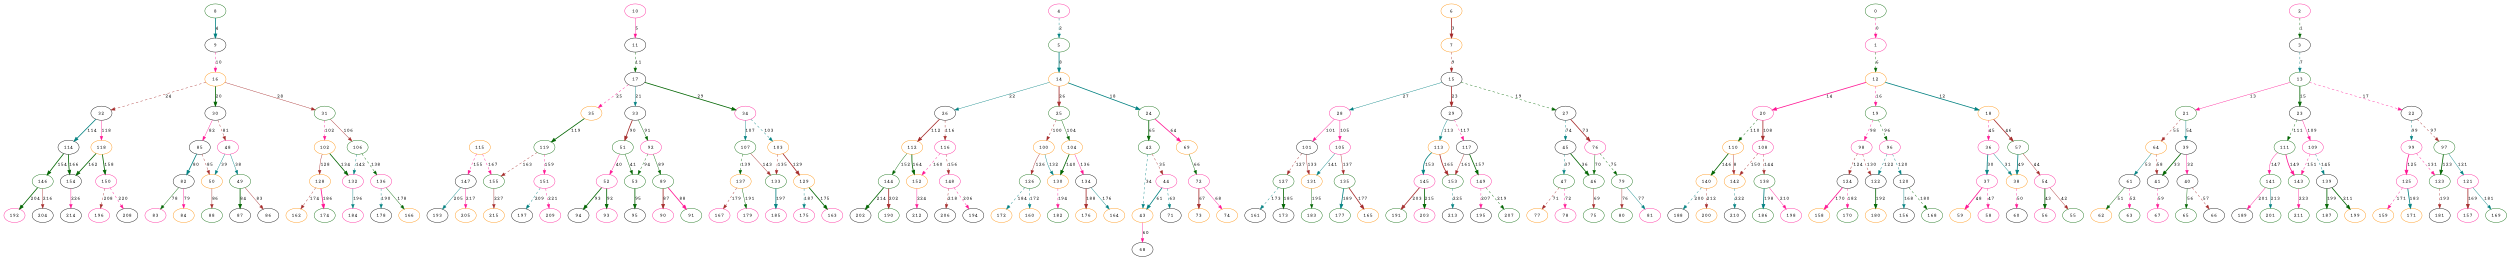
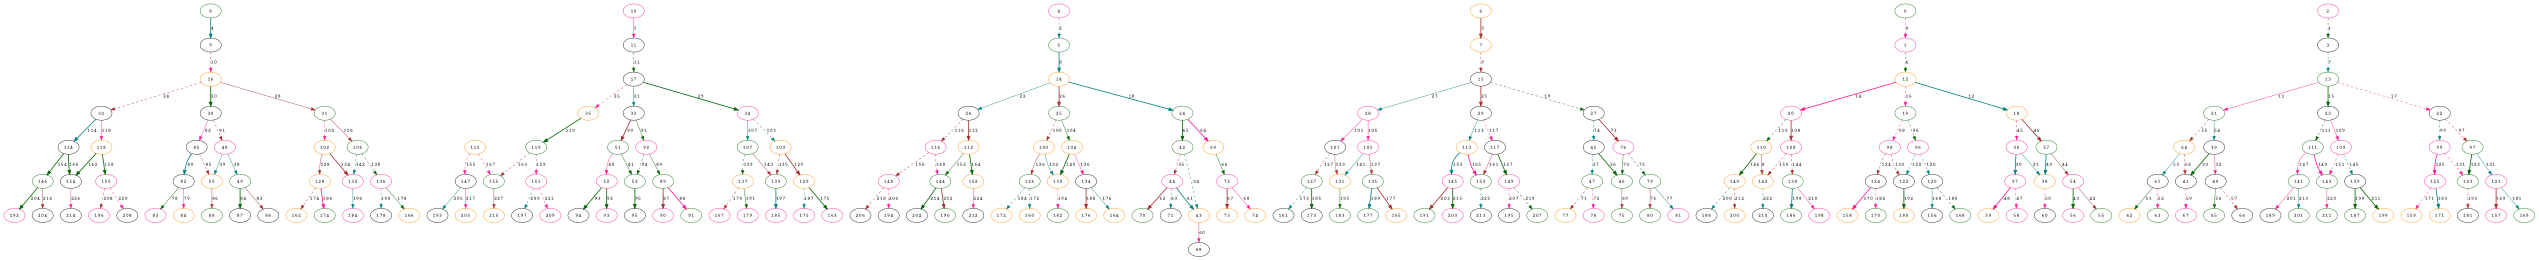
  digraph {
    fontname="Courier Prime"
    node [color=black fontname="Courier Prime"]
    edge [color=brown fontname="Courier Prime" style=dashed]
    204
    146 [color=darkgreen]
    192 [color=deeppink]
    147
    205 [color=darkorange]
    193
    202
    144 [color=darkgreen]
    190 [color=darkgreen]
    145 [color=deeppink]
    203 [color=deeppink]
    191 [color=darkgreen]
    140 [color=darkorange]
    200 [color=darkorange]
    188
    141 [color=darkgreen]
    201 [color=darkgreen]
    189
    198 [color=deeppink]
    138 [color=darkgreen]
    186 [color=darkgreen]
    139
    199 [color=darkorange]
    187 [color=darkgreen]
    113 [color=darkorange]
    153 [color=darkgreen]
    213
    148 [color=deeppink]
    206
    194
    149 [color=deeppink]
    207 [color=darkgreen]
    195
    101
    131 [color=darkorange]
    127 [color=darkgreen]
    183 [color=darkgreen]
    161
    173
    100 [color=darkorange]
    130 [color=darkorange]
    126 [color=darkgreen]
    182 [color=darkgreen]
    160 [color=darkorange]
    172 [color=darkorange]
    99 [color=deeppink]
    123 [color=darkgreen]
    125 [color=deeppink]
    181
    159 [color=darkorange]
    171 [color=darkorange]
    98 [color=deeppink]
    122
    124
    180 [color=darkorange]
    158 [color=darkorange]
    170 [color=darkgreen]
    105 [color=deeppink]
    135 [color=darkgreen]
    165 [color=darkorange]
    177 [color=darkgreen]
    104 [color=darkorange]
    134
    164 [color=darkorange]
    176 [color=darkorange]
    103 [color=darkorange]
    133 [color=darkgreen]
    129 [color=darkorange]
    185 [color=deeppink]
    163 [color=deeppink]
    175 [color=deeppink]
    102 [color=darkorange]
    132 [color=deeppink]
    128 [color=darkorange]
    184 [color=deeppink]
    162 [color=darkorange]
    174 [color=darkgreen]
    107 [color=darkgreen]
    137 [color=darkorange]
    167 [color=deeppink]
    179 [color=deeppink]
    106 [color=darkgreen]
    136 [color=deeppink]
    166 [color=darkorange]
    178
    114
    154
    214
    16 [color=darkorange]
    32
    30
    31 [color=darkgreen]
    118 [color=darkorange]
    85
    48 [color=deeppink]
    150 [color=deeppink]
    17
    35 [color=darkorange]
    33
    34 [color=deeppink]
    119 [color=darkgreen]
    92 [color=deeppink]
    51 [color=darkgreen]
    155 [color=darkgreen]
    151 [color=deeppink]
    115 [color=darkorange]
    14 [color=darkorange]
    25 [color=darkgreen]
    26
    24 [color=darkgreen]
    116 [color=deeppink]
    112 [color=darkorange]
    42 [color=darkgreen]
    69 [color=darkorange]
    15
    28 [color=deeppink]
    29
    27
    117
    45
    76 [color=deeppink]
    82
    50 [color=darkorange]
    49 [color=darkgreen]
    89 [color=darkgreen]
    53 [color=darkgreen]
    52 [color=deeppink]
    152 [color=darkorange]
    212
    1 [color=deeppink]
    0 [color=darkgreen]
    12 [color=darkorange]
    20 [color=deeppink]
    19 [color=darkgreen]
    18 [color=darkorange]
    9
    8 [color=darkgreen]
    5 [color=darkgreen]
    215 [color=darkorange]
    209 [color=deeppink]
    197
    96 [color=deeppink]
    120
    168 [color=darkgreen]
    156
    97 [color=darkgreen]
    121 [color=deeppink]
    169 [color=darkgreen]
    157 [color=deeppink]
    208
    196 [color=deeppink]
    41
    67 [color=deeppink]
    64 [color=darkorange]
    61
    62 [color=darkorange]
    63 [color=darkgreen]
    21 [color=darkgreen]
    39
    40
    66
    65 [color=darkgreen]
    38 [color=darkorange]
    60
    91 [color=darkgreen]
    90 [color=deeppink]
    95
    23
    111 [color=darkgreen]
    109 [color=deeppink]
    143 [color=darkgreen]
    211 [color=darkgreen]
    110 [color=darkorange]
    108 [color=deeppink]
    142 [color=darkorange]
    210
    84 [color=darkorange]
    83 [color=deeppink]
    88 [color=darkgreen]
    86
    87
    6 [color=darkorange]
    7 [color=darkorange]
    3
    13 [color=darkgreen]
    22
    36 [color=deeppink]
    37 [color=deeppink]
    59 [color=darkorange]
    58 [color=deeppink]
    47 [color=darkgreen]
    46 [color=darkgreen]
    78 [color=deeppink]
    77 [color=darkorange]
    75 [color=darkgreen]
    44 [color=deeppink]
    43 [color=darkorange]
+   70 [color=darkgreen]
    71
    68
    72 [color=deeppink]
    73 [color=darkorange]
    74 [color=darkorange]
    4 [color=deeppink]
    57 [color=darkgreen]
    94
    93 [color=deeppink]
    11
    54 [color=deeppink]
    79 [color=darkgreen]
    55 [color=darkgreen]
    56 [color=deeppink]
    2 [color=deeppink]
    10 [color=deeppink]
    81 [color=deeppink]
    80 [color=darkgreen]
    146 -> 204 [label=216 style=solid]
    146 -> 192 [color=darkgreen label=204 style=bold]
    147 -> 205 [color=deeppink label=217 style=solid]
    147 -> 193 [color=teal label=205 style=solid]
    144 -> 202 [color=darkgreen label=214 style=bold]
    144 -> 190 [label=202 style=bold]
    145 -> 203 [color=darkgreen label=215 style=bold]
    145 -> 191 [label=203 style=bold]
    140 -> 200 [label=212]
    140 -> 188 [color=teal label=200]
    141 -> 201 [color=teal label=213 style=solid]
    141 -> 189 [color=deeppink label=201 style=solid]
    138 -> 198 [color=deeppink label=210 style=solid]
    138 -> 186 [color=teal label=198 style=bold]
    139 -> 199 [color=darkgreen label=211 style=bold]
    139 -> 187 [color=darkgreen label=199 style=bold]
    113 -> 145 [color=teal label=153 style=bold]
-   113 -> 153 [label=165 style=bold]
+   113 -> 153 [color=deeppink label=165 style=bold]
    153 -> 213 [color=teal label=225]
    148 -> 206 [label=218]
    148 -> 194 [color=deeppink label=206]
    149 -> 207 [color=darkgreen label=219]
    149 -> 195 [color=deeppink label=207]
    101 -> 131 [label=133 style=solid]
    101 -> 127 [label=127]
    131 -> 183 [color=darkgreen label=195 style=solid]
    127 -> 161 [color=teal label=173]
    127 -> 173 [color=darkgreen label=185 style=bold]
    100 -> 130 [color=teal label=132 style=solid]
    100 -> 126 [label=126 style=solid]
    130 -> 182 [color=deeppink label=194]
    126 -> 160 [color=teal label=172]
    126 -> 172 [color=teal label=184]
    99 -> 123 [color=deeppink label=131]
    99 -> 125 [color=deeppink label=125 style=bold]
    123 -> 181 [label=193]
    125 -> 159 [color=deeppink label=171]
    125 -> 171 [color=teal label=183 style=bold]
    98 -> 122 [label=130]
    98 -> 124 [label=124]
    122 -> 180 [color=darkgreen label=192 style=bold]
    124 -> 158 [color=deeppink label=170 style=bold]
    124 -> 170 [color=deeppink label=182]
    105 -> 131 [color=teal label=141 style=solid]
    105 -> 135 [label=137 style=solid]
    135 -> 165 [label=177 style=bold]
    135 -> 177 [color=teal label=189 style=bold]
    104 -> 130 [color=darkgreen label=140 style=bold]
    104 -> 134 [color=deeppink label=136 style=solid]
    134 -> 164 [color=teal label=176 style=solid]
    134 -> 176 [label=188 style=bold]
    103 -> 133 [label=135]
    103 -> 129 [label=129 style=bold]
    133 -> 185 [color=teal label=197 style=bold]
    129 -> 163 [color=darkgreen label=175 style=bold]
    129 -> 175 [color=teal label=187]
-   102 -> 132 [color=darkgreen label=134 style=bold]
+   102 -> 132 [label=134 style=bold]
    102 -> 128 [label=128 style=solid]
    132 -> 184 [color=teal label=196 style=solid]
    128 -> 162 [label=174]
    128 -> 174 [color=deeppink label=186 style=bold]
    107 -> 133 [label=143 style=solid]
    107 -> 137 [color=darkgreen label=139]
    137 -> 167 [label=179]
    137 -> 179 [color=darkgreen label=191 style=solid]
    106 -> 132 [color=teal label=142]
    106 -> 136 [color=darkgreen label=138]
    136 -> 166 [color=darkgreen label=178 style=solid]
    136 -> 178 [color=teal label=190]
    114 -> 146 [color=darkgreen label=154 style=bold]
    114 -> 154 [color=darkgreen label=166 style=bold]
    154 -> 214 [color=deeppink label=226 style=solid]
    16 -> 32 [label=24]
    16 -> 30 [color=darkgreen label=20 style=bold]
    16 -> 31 [label=28 style=solid]
    32 -> 114 [color=teal label=114 style=bold]
    32 -> 118 [color=deeppink label=118 style=solid]
    30 -> 85 [color=deeppink label=82 style=solid]
    30 -> 48 [label=81]
    31 -> 102 [color=deeppink label=102]
    31 -> 106 [label=106 style=solid]
    118 -> 154 [color=darkgreen label=162 style=bold]
    118 -> 150 [color=darkgreen label=158 style=bold]
    85 -> 82 [color=teal label=80 style=bold]
    85 -> 50 [label=85]
    48 -> 50 [color=teal label=39 style=solid]
    48 -> 49 [color=teal label=38 style=solid]
    150 -> 208 [color=deeppink label=220]
    150 -> 196 [label=208]
    17 -> 35 [color=deeppink label=25]
    17 -> 33 [color=teal label=21 style=solid]
    17 -> 34 [color=darkgreen label=29 style=bold]
    35 -> 119 [color=darkgreen label=119 style=bold]
    33 -> 92 [color=darkgreen label=91 style=solid]
    33 -> 51 [label=90 style=bold]
    34 -> 103 [color=teal label=103]
    34 -> 107 [color=teal label=107 style=solid]
    119 -> 155 [label=163]
    119 -> 151 [color=deeppink label=159]
    92 -> 89 [color=darkgreen label=89 style=solid]
    92 -> 53 [color=darkgreen label=94]
    51 -> 53 [color=darkgreen label=41 style=solid]
    51 -> 52 [color=deeppink label=40 style=solid]
    155 -> 215 [label=227 style=solid]
    151 -> 209 [color=deeppink label=221]
    151 -> 197 [color=teal label=209]
    115 -> 147 [color=deeppink label=155]
    115 -> 155 [color=deeppink label=167]
    14 -> 25 [label=26 style=bold]
    14 -> 26 [color=teal label=22 style=solid]
    14 -> 24 [color=teal label=18 style=bold]
    25 -> 100 [label=100]
    25 -> 104 [color=darkgreen label=104 style=solid]
    26 -> 116 [label=116]
    26 -> 112 [label=112 style=bold]
    24 -> 42 [color=darkgreen label=65 style=bold]
    24 -> 69 [color=deeppink label=64 style=bold]
    116 -> 148 [label=156]
-   116 -> 152 [color=deeppink label=160]
+   116 -> 144 [color=deeppink label=160]
    112 -> 144 [color=darkgreen label=152 style=solid]
    112 -> 152 [color=darkgreen label=164 style=bold]
    42 -> 44 [label=35]
    42 -> 43 [color=teal label=34]
    69 -> 72 [color=darkgreen label=66 style=solid]
    15 -> 28 [color=teal label=27 style=solid]
    15 -> 29 [label=23 style=bold]
    15 -> 27 [color=darkgreen label=19]
    28 -> 101 [color=deeppink label=101 style=solid]
    28 -> 105 [color=deeppink label=105 style=solid]
    29 -> 113 [color=teal label=113 style=solid]
    29 -> 117 [color=deeppink label=117]
    27 -> 45 [color=teal label=74]
    27 -> 76 [label=73 style=bold]
    117 -> 153 [label=161 style=solid]
    117 -> 149 [color=darkgreen label=157 style=bold]
    45 -> 47 [color=teal label=37]
    45 -> 46 [color=darkgreen label=36 style=bold]
    76 -> 46 [color=darkgreen label=70 style=solid]
    76 -> 79 [color=darkgreen label=75]
    82 -> 84 [color=deeppink label=79 style=solid]
    82 -> 83 [color=darkgreen label=78 style=solid]
    50 -> 88 [label=86 style=solid]
    49 -> 86 [label=83 style=solid]
    49 -> 87 [color=darkgreen label=84 style=bold]
    89 -> 91 [color=deeppink label=88 style=bold]
    89 -> 90 [label=87 style=bold]
    53 -> 95 [color=darkgreen label=95 style=bold]
    52 -> 94 [color=darkgreen label=93 style=bold]
    52 -> 93 [color=darkgreen label=92 style=bold]
    152 -> 212 [color=deeppink label=224 style=solid]
    1 -> 12 [color=darkgreen label=6]
    0 -> 1 [color=deeppink label=0]
    12 -> 20 [color=deeppink label=14 style=bold]
    12 -> 19 [color=deeppink label=16]
    12 -> 18 [color=teal label=12 style=bold]
    20 -> 110 [color=darkgreen label=110]
    20 -> 108 [label=108 style=bold]
    19 -> 98 [color=deeppink label=98]
    19 -> 96 [color=darkgreen label=96]
    18 -> 36 [color=deeppink label=45]
    18 -> 57 [label=46 style=bold]
    9 -> 16 [color=deeppink label=10]
    8 -> 9 [color=teal label=4 style=bold]
    5 -> 14 [color=teal label=8 style=bold]
    96 -> 122 [color=teal label=122]
    96 -> 120 [color=teal label=120]
    120 -> 168 [color=darkgreen label=180]
    120 -> 156 [color=teal label=168 style=solid]
    97 -> 123 [color=darkgreen label=123 style=bold]
    97 -> 121 [color=teal label=121 style=solid]
    121 -> 169 [color=teal label=181 style=solid]
    121 -> 157 [label=169 style=bold]
    41 -> 67 [color=deeppink label=59]
    64 -> 41 [label=58]
    64 -> 61 [color=teal label=53 style=solid]
    61 -> 62 [color=darkgreen label=51 style=solid]
    61 -> 63 [color=deeppink label=52]
    21 -> 64 [label=55]
    21 -> 39 [color=teal label=54 style=solid]
    39 -> 41 [color=darkgreen label=33 style=bold]
    39 -> 40 [color=deeppink label=32 style=solid]
    40 -> 66 [label=57]
    40 -> 65 [color=darkgreen label=56 style=solid]
    38 -> 60 [color=deeppink label=50]
    23 -> 111 [color=darkgreen label=111]
    23 -> 109 [color=deeppink label=109 style=solid]
    111 -> 141 [color=deeppink label=147 style=solid]
    111 -> 143 [color=deeppink label=149 style=bold]
    109 -> 139 [color=teal label=145]
    109 -> 143 [color=deeppink label=151]
    143 -> 211 [color=deeppink label=223 style=solid]
    110 -> 140 [color=darkgreen label=146 style=bold]
    110 -> 142 [label=8 style=solid]
    108 -> 138 [label=144]
    108 -> 142 [label=150]
    142 -> 210 [color=teal label=222]
    6 -> 7 [label=3 style=bold]
    7 -> 15 [label=9]
    3 -> 13 [color=teal label=7]
    13 -> 21 [color=deeppink label=13 style=solid]
    13 -> 23 [color=darkgreen label=15 style=bold]
    13 -> 22 [color=deeppink label=17]
    22 -> 99 [color=teal label=99]
    22 -> 97 [label=97]
    36 -> 38 [color=teal label=31 style=solid]
    36 -> 37 [color=teal label=30 style=bold]
    37 -> 59 [color=deeppink label=48 style=bold]
    37 -> 58 [color=deeppink label=47]
    47 -> 78 [color=deeppink label=72]
    47 -> 77 [label=71]
    46 -> 75 [label=69 style=solid]
    44 -> 43 [color=teal label=61 style=bold]
+   44 -> 70 [label=62 style=bold]
    44 -> 71 [color=teal label=63]
    43 -> 68 [color=deeppink label=60 style=solid]
    72 -> 73 [label=67 style=bold]
    72 -> 74 [color=deeppink label=68 style=solid]
    4 -> 5 [color=teal label=2]
    57 -> 38 [color=teal label=49 style=bold]
    57 -> 54 [label=44 style=solid]
    11 -> 17 [color=darkgreen label=11]
    54 -> 55 [label=42 style=solid]
    54 -> 56 [color=darkgreen label=43 style=bold]
    79 -> 81 [color=teal label=77 style=solid]
    79 -> 80 [label=76 style=solid]
    2 -> 3 [color=darkgreen label=1]
    10 -> 11 [color=deeppink label=5 style=solid]
  }
